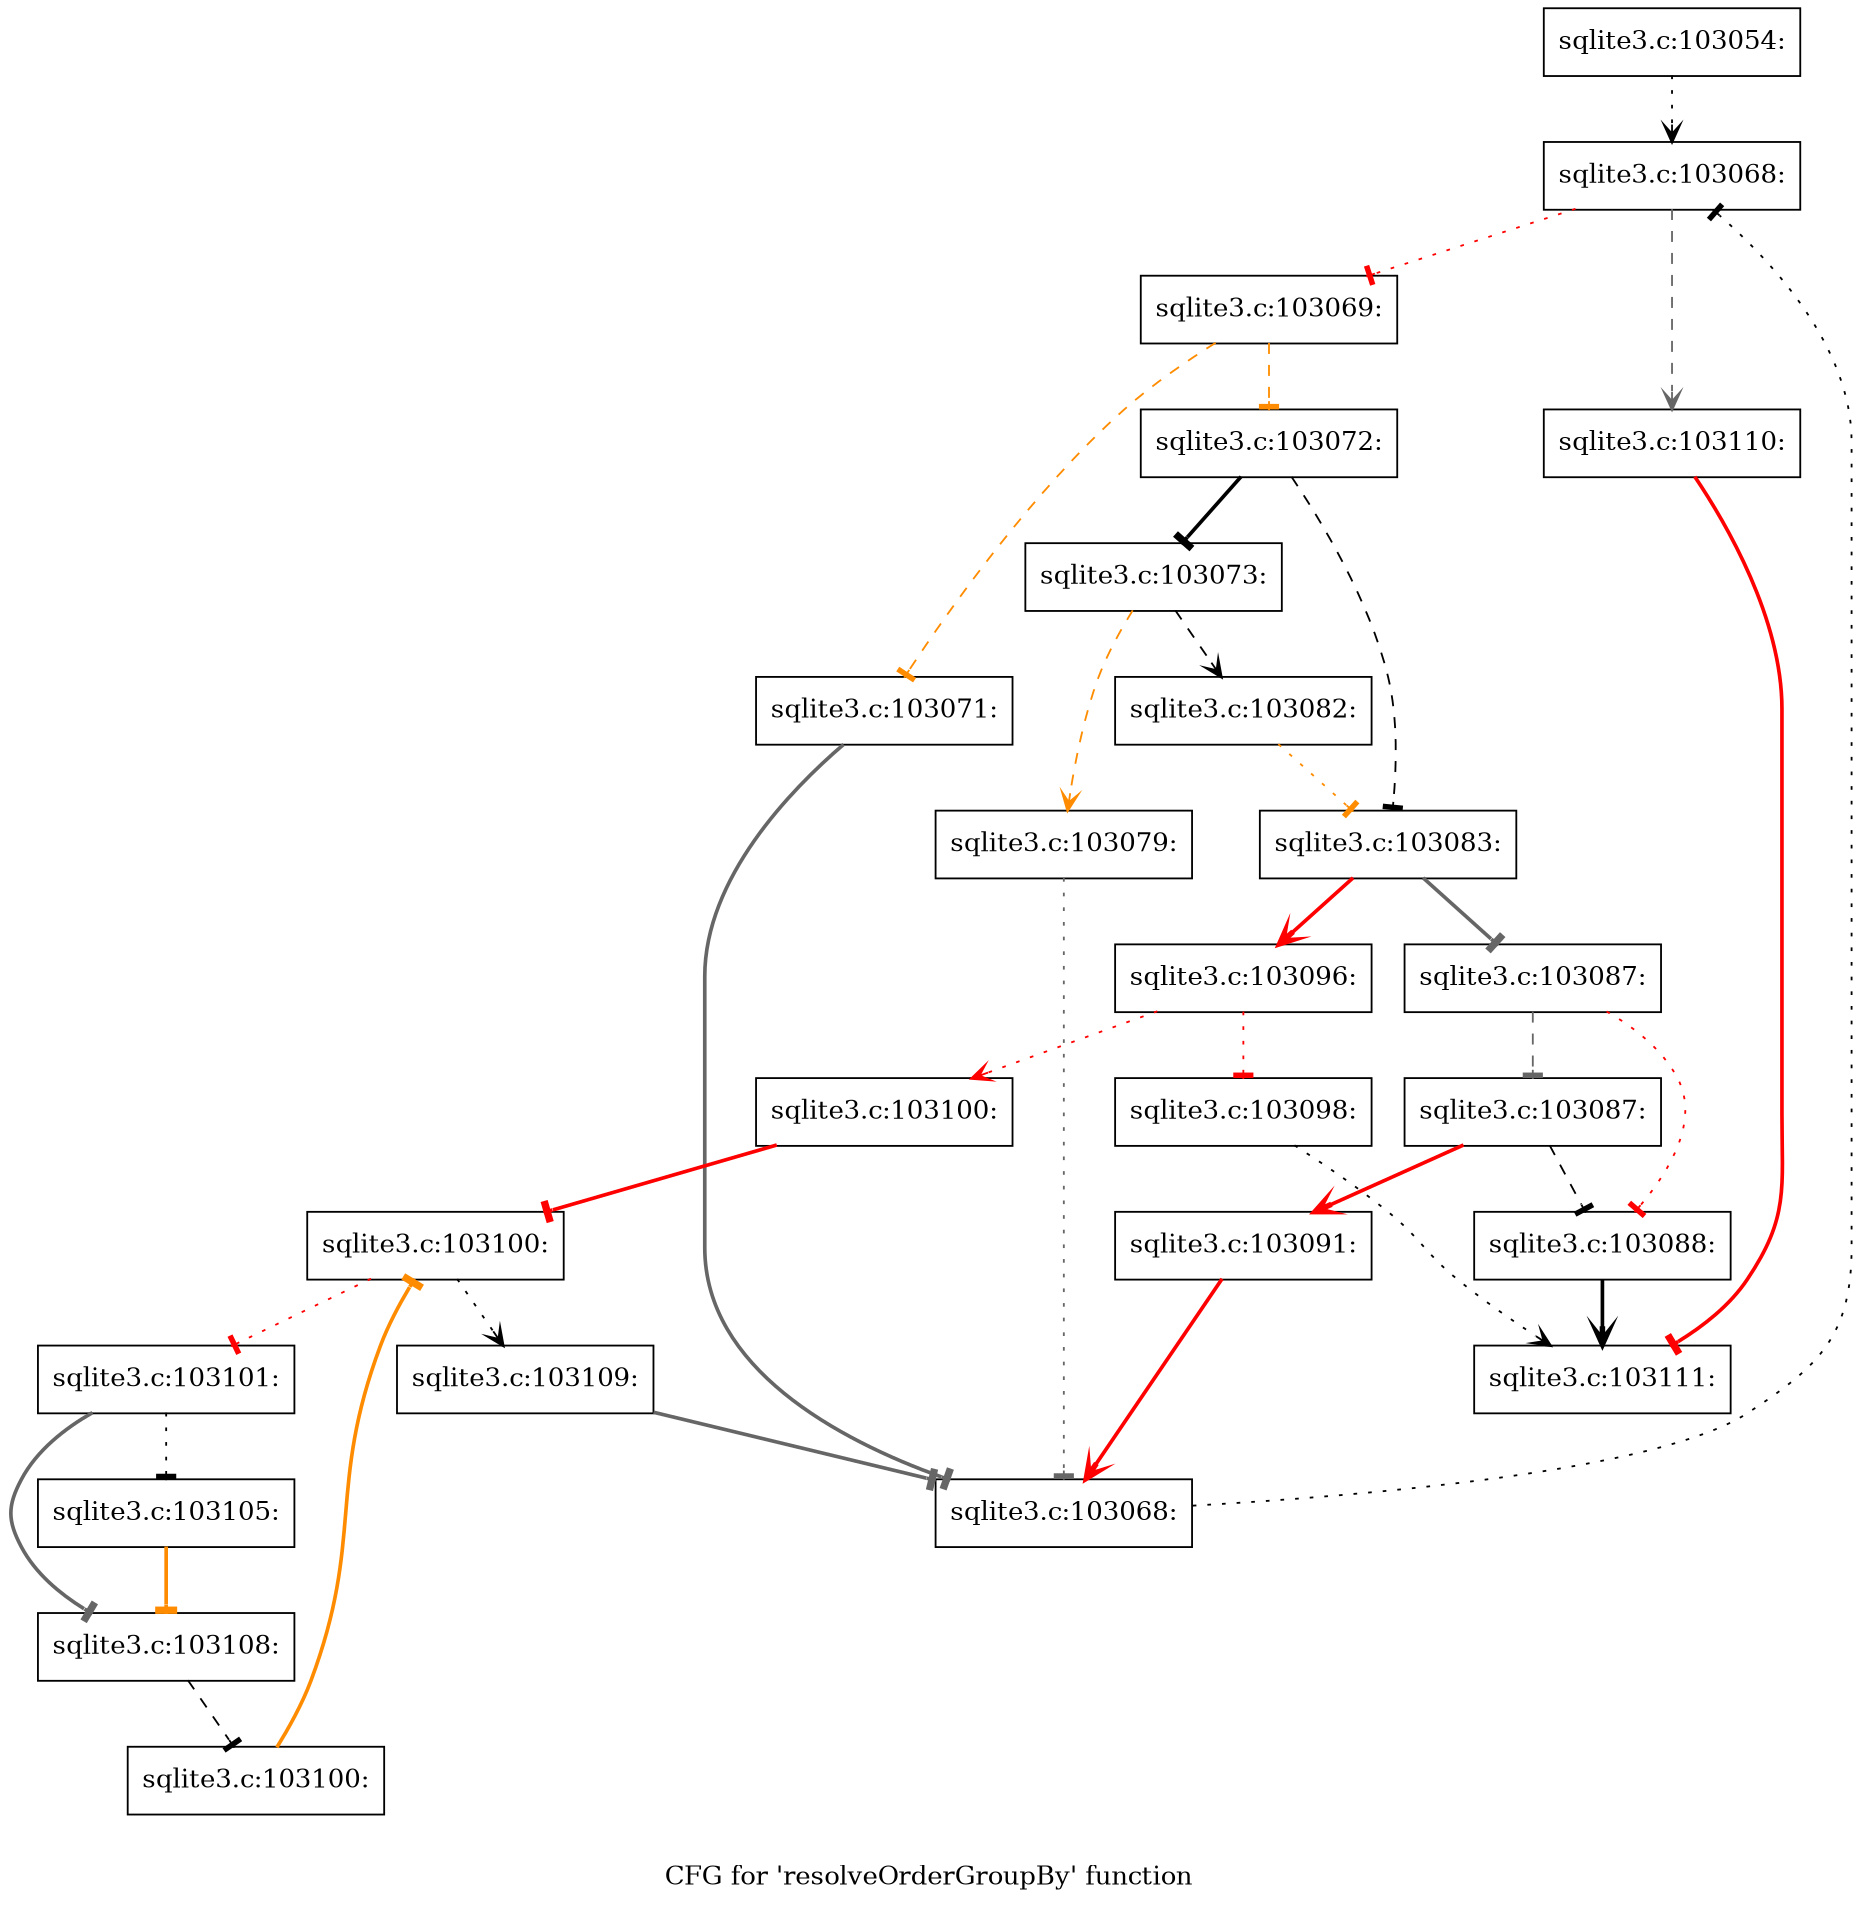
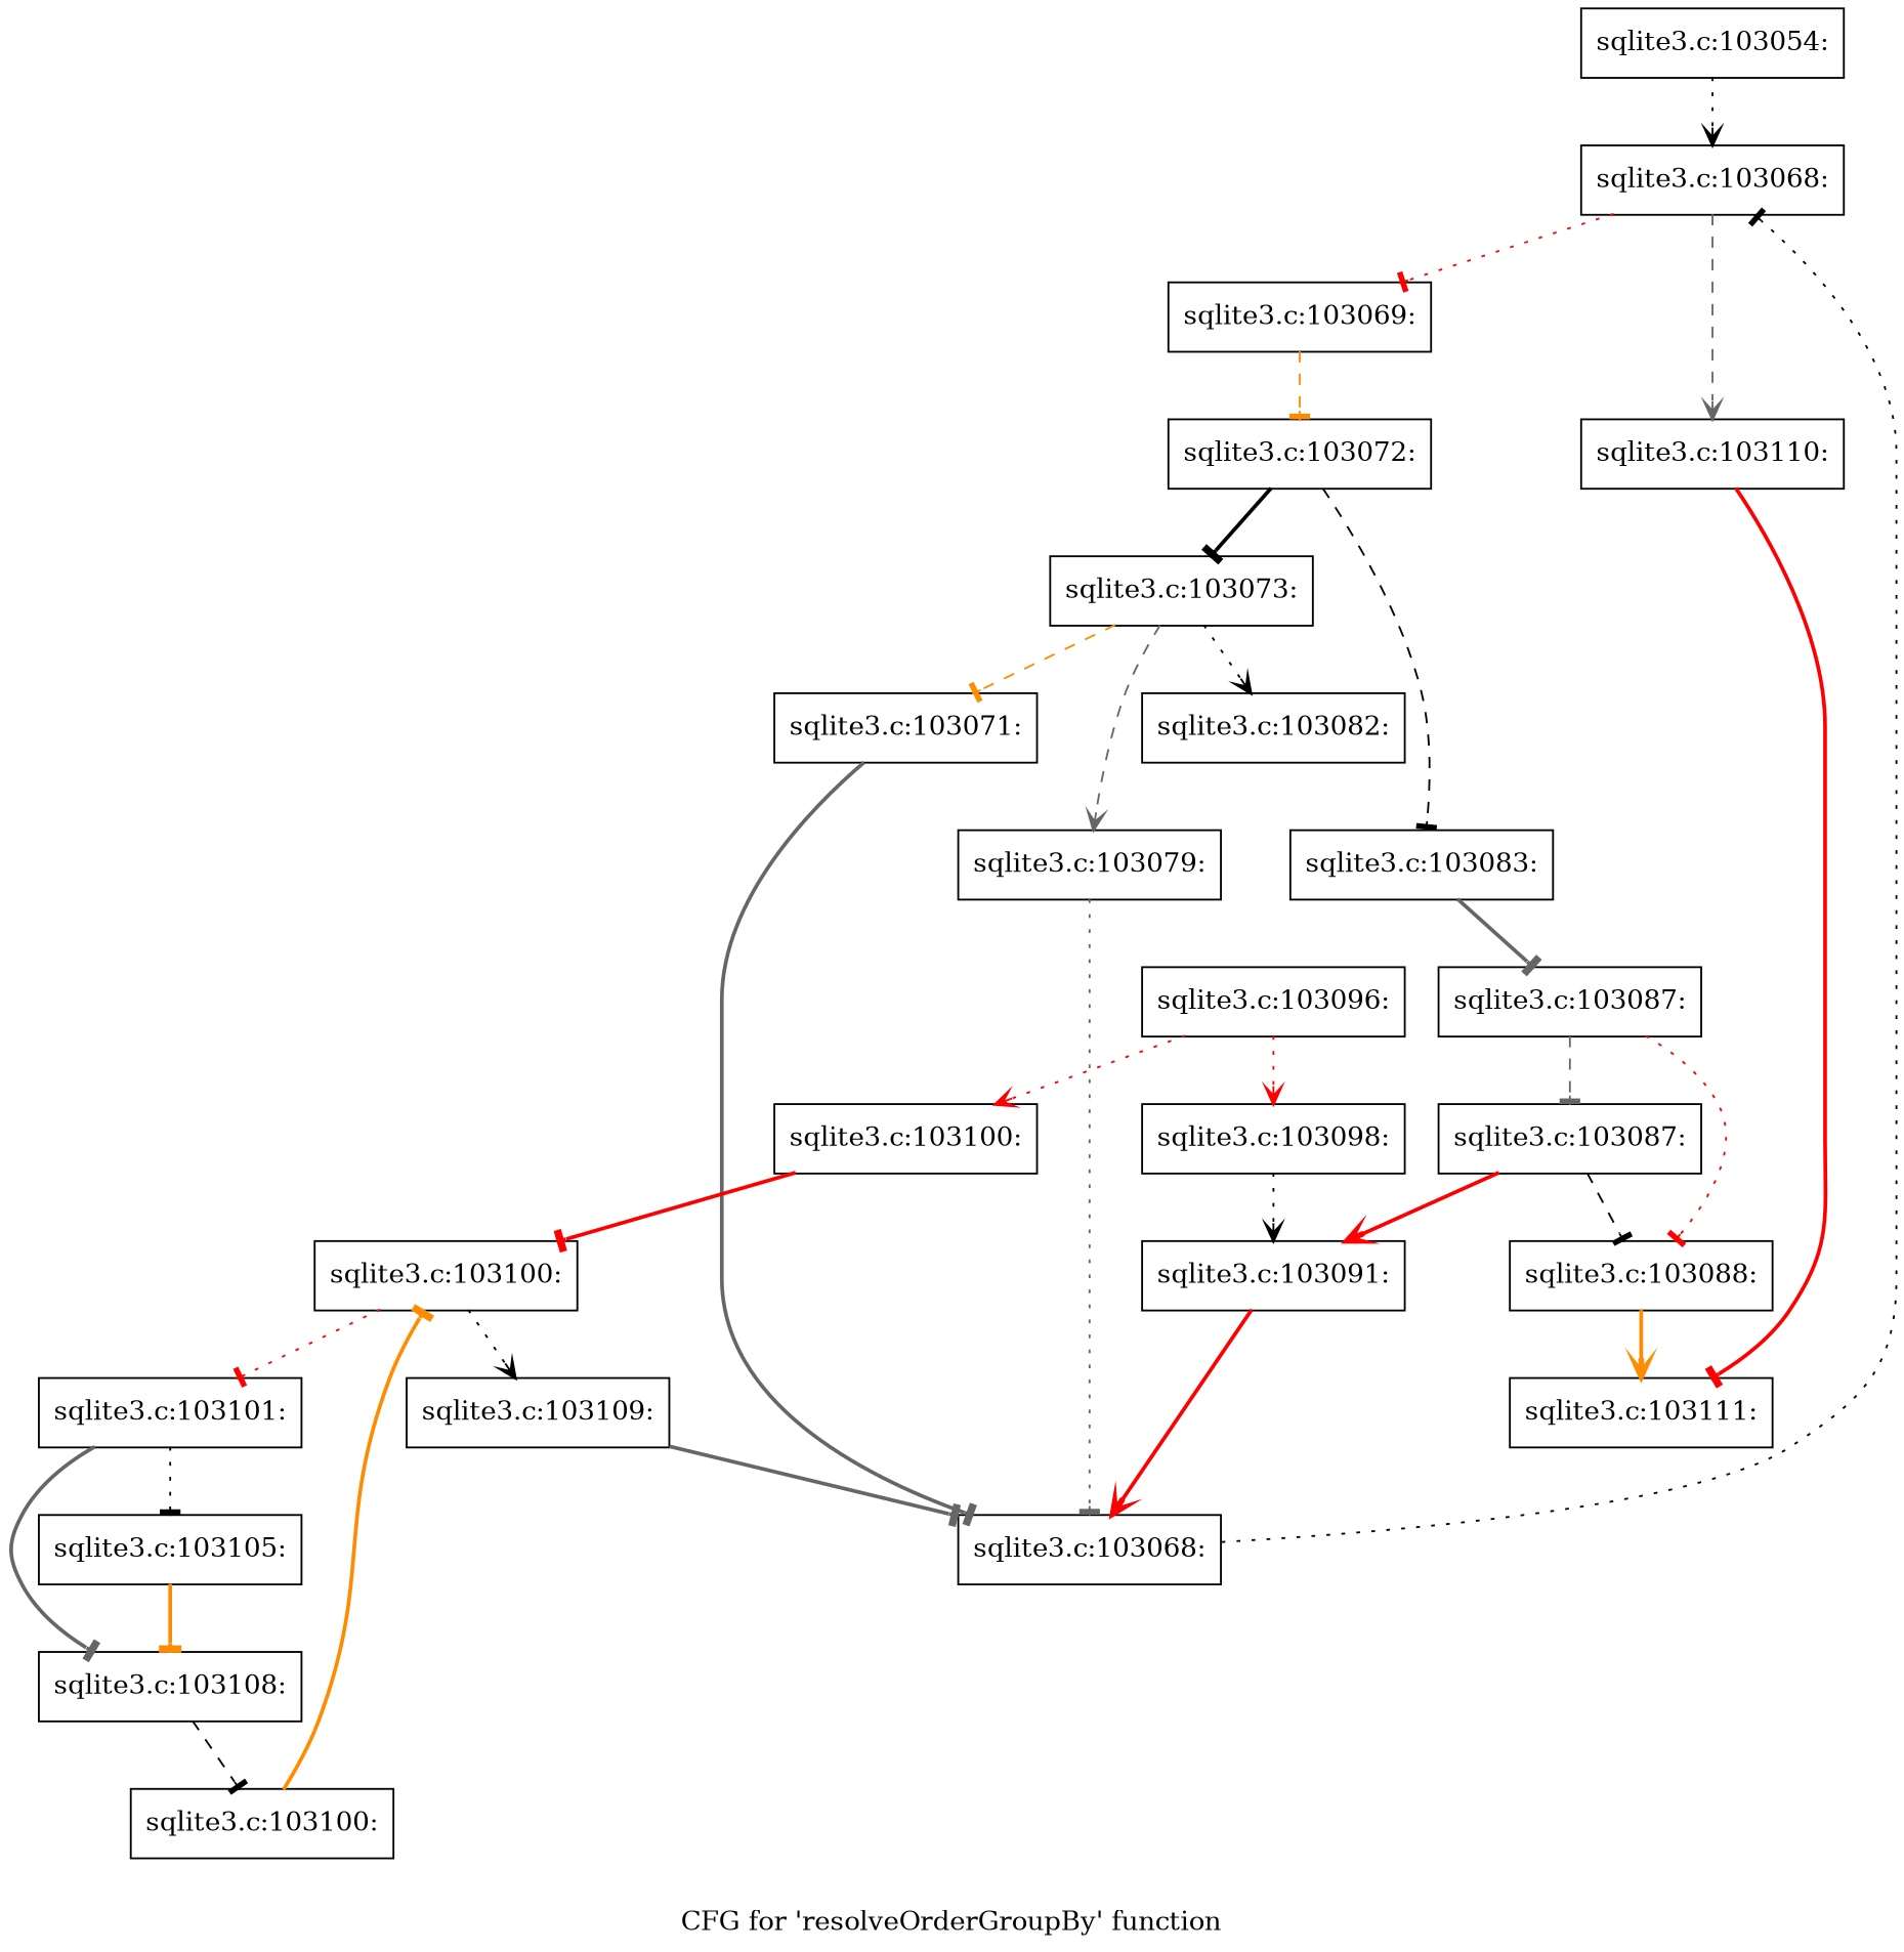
  digraph {
    label="CFG for 'resolveOrderGroupBy' function"
    node [shape=record]
    edge [arrowhead=tee color=black style=dotted]
    n1 [label="{sqlite3.c:103054:}"]
    n2 [label="{sqlite3.c:103068:}"]
    n3 [label="{sqlite3.c:103069:}"]
    n4 [label="{sqlite3.c:103110:}"]
    n5 [label="{sqlite3.c:103071:}"]
    n6 [label="{sqlite3.c:103072:}"]
    n7 [label="{sqlite3.c:103111:}"]
    n8 [label="{sqlite3.c:103068:}"]
    n9 [label="{sqlite3.c:103073:}"]
    n10 [label="{sqlite3.c:103083:}"]
    n11 [label="{sqlite3.c:103079:}"]
    n12 [label="{sqlite3.c:103082:}"]
    n13 [label="{sqlite3.c:103087:}"]
    n14 [label="{sqlite3.c:103096:}"]
    n15 [label="{sqlite3.c:103088:}"]
    n16 [label="{sqlite3.c:103087:}"]
    n17 [label="{sqlite3.c:103098:}"]
    n18 [label="{sqlite3.c:103100:}"]
    n19 [label="{sqlite3.c:103091:}"]
    n20 [label="{sqlite3.c:103100:}"]
    n21 [label="{sqlite3.c:103101:}"]
    n22 [label="{sqlite3.c:103109:}"]
    n23 [label="{sqlite3.c:103105:}"]
    n24 [label="{sqlite3.c:103108:}"]
    n25 [label="{sqlite3.c:103100:}"]
    n1 -> n2 [arrowhead=vee]
    n2 -> n3 [color=red]
    n2 -> n4 [arrowhead=vee color=gray40 style=dashed]
-   n3 -> n5 [color=darkorange style=dashed]
+   n9 -> n5 [color=darkorange style=dashed]
    n3 -> n6 [color=darkorange style=dashed]
    n4 -> n7 [color=red style=bold]
    n5 -> n8 [color=gray40 style=bold]
    n6 -> n9 [style=bold]
    n6 -> n10 [style=dashed]
    n8 -> n2
-   n9 -> n11 [arrowhead=vee color=darkorange style=dashed]
-   n9 -> n12 [arrowhead=vee style=dashed]
+   n9 -> n11 [arrowhead=vee color=gray40 style=dashed]
+   n9 -> n12 [arrowhead=vee]
    n10 -> n13 [color=gray40 style=bold]
-   n10 -> n14 [arrowhead=vee color=red style=bold]
    n11 -> n8 [color=gray40]
-   n12 -> n10 [color=darkorange]
    n13 -> n15 [color=red]
    n13 -> n16 [color=gray40 style=dashed]
-   n14 -> n17 [color=red]
+   n14 -> n17 [arrowhead=vee color=red]
    n14 -> n18 [arrowhead=vee color=red]
-   n15 -> n7 [arrowhead=vee style=bold]
+   n15 -> n7 [arrowhead=vee color=darkorange style=bold]
    n16 -> n15 [style=dashed]
    n16 -> n19 [arrowhead=vee color=red style=bold]
-   n17 -> n7 [arrowhead=vee]
+   n17 -> n19 [arrowhead=vee]
    n18 -> n20 [color=red style=bold]
    n19 -> n8 [arrowhead=vee color=red style=bold]
    n20 -> n21 [color=red]
    n20 -> n22 [arrowhead=vee]
    n21 -> n23
    n21 -> n24 [color=gray40 style=bold]
    n22 -> n8 [color=gray40 style=bold]
    n23 -> n24 [color=darkorange style=bold]
    n24 -> n25 [style=dashed]
    n25 -> n20 [color=darkorange style=bold]
  }
